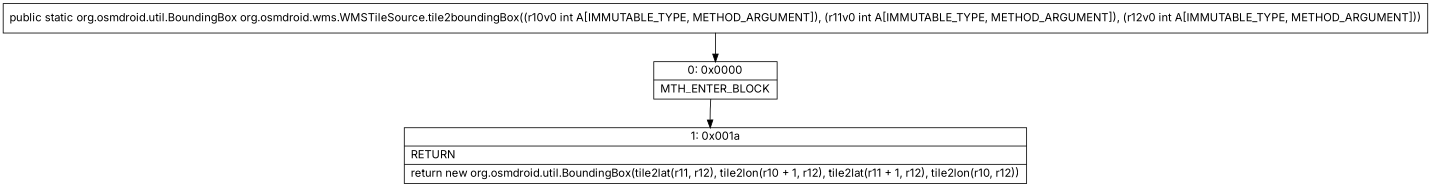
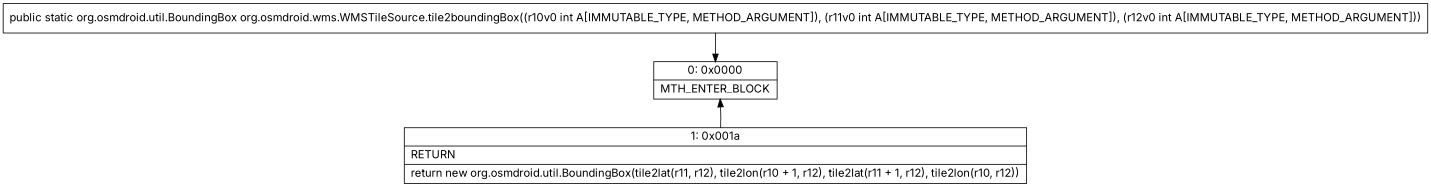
  digraph {
    fontname=Inter
    node [shape=record fontname=Inter]
    edge [fontname=Inter]
    n1 [label="{0\:\ 0x0000|MTH_ENTER_BLOCK\l}"]
    n2 [label="{1\:\ 0x001a|RETURN\l|return new org.osmdroid.util.BoundingBox(tile2lat(r11, r12), tile2lon(r10 + 1, r12), tile2lat(r11 + 1, r12), tile2lon(r10, r12))\l}"]
    n3 [label="{public static org.osmdroid.util.BoundingBox org.osmdroid.wms.WMSTileSource.tile2boundingBox((r10v0 int A[IMMUTABLE_TYPE, METHOD_ARGUMENT]), (r11v0 int A[IMMUTABLE_TYPE, METHOD_ARGUMENT]), (r12v0 int A[IMMUTABLE_TYPE, METHOD_ARGUMENT])) }"]
-   n1 -> n2
+   n2 -> n1
    n3 -> n1
  }
